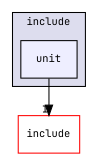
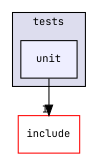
  digraph {
    compound=true
    fontname="JetBrains Mono"
    node [fontname="JetBrains Mono" fontsize=10 shape=box style=filled]
    n1 [fillcolor="#eeeeff" label=unit pencolor=black]
    n2 [color=red fillcolor=white label=include]
    subgraph cluster_1 {
      bgcolor="#ddddee"
      fontsize=10
-     label=include
+     label=tests
      pencolor=black
      n1
    }
    n1 -> n2 [headlabel=1 labeldistance=1.5 labelfontname=Helvetica labelfontsize=10 fontname="JetBrains Mono"]
  }
